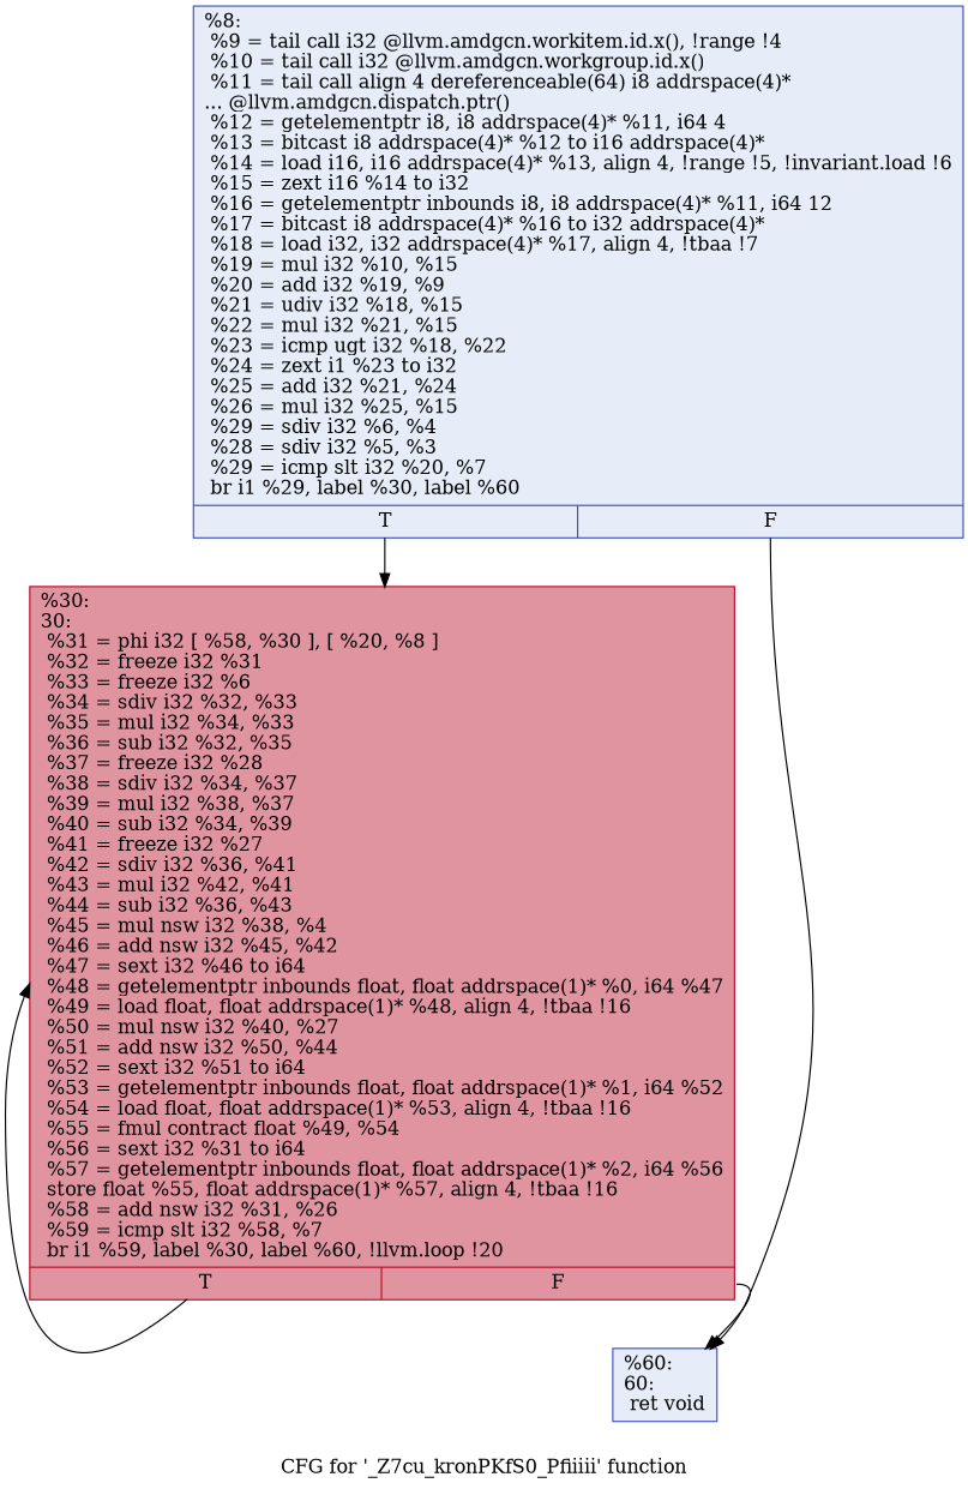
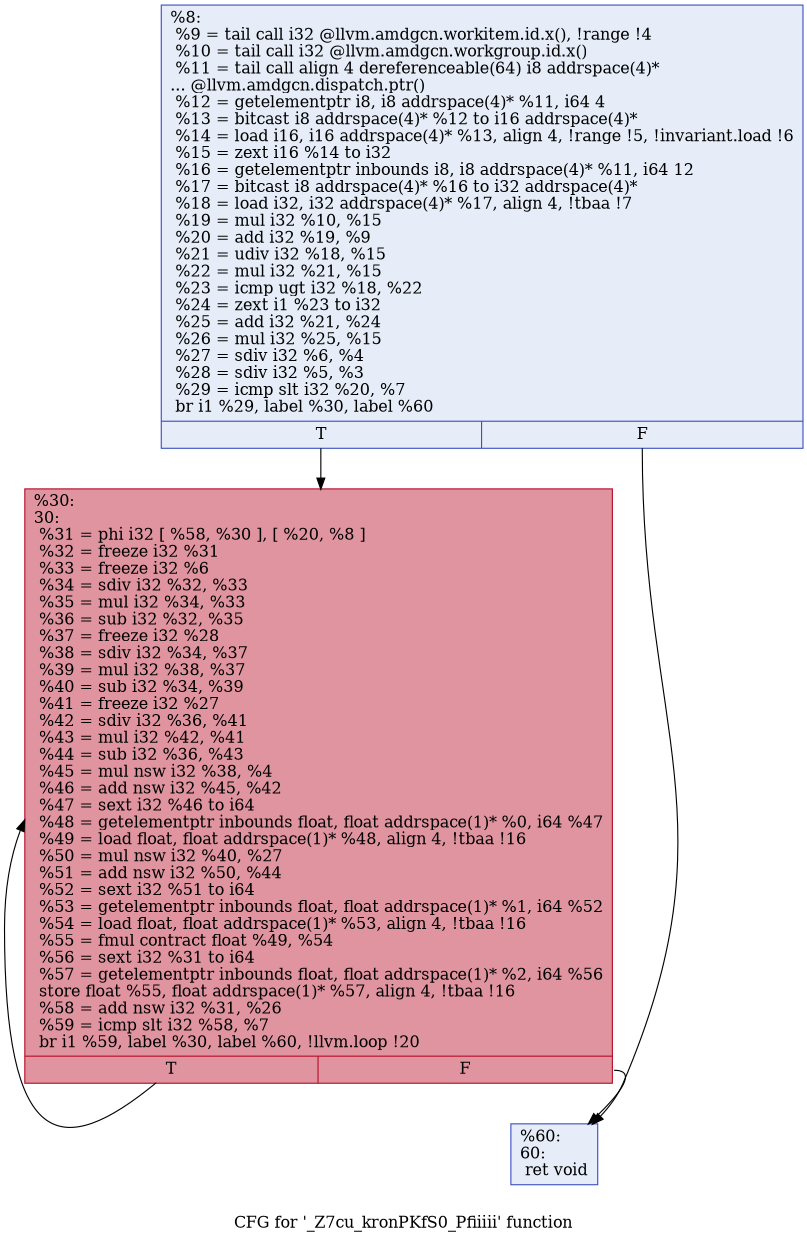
  digraph {
    label="CFG for '_Z7cu_kronPKfS0_Pfiiiii' function"
    node [color="#3d50c3ff" fillcolor="#c7d7f070" shape=record style=filled]
    edge [tailport=s0]
-   n1 [label="{%8:\l  %9 = tail call i32 @llvm.amdgcn.workitem.id.x(), !range !4\l  %10 = tail call i32 @llvm.amdgcn.workgroup.id.x()\l  %11 = tail call align 4 dereferenceable(64) i8 addrspace(4)*\l... @llvm.amdgcn.dispatch.ptr()\l  %12 = getelementptr i8, i8 addrspace(4)* %11, i64 4\l  %13 = bitcast i8 addrspace(4)* %12 to i16 addrspace(4)*\l  %14 = load i16, i16 addrspace(4)* %13, align 4, !range !5, !invariant.load !6\l  %15 = zext i16 %14 to i32\l  %16 = getelementptr inbounds i8, i8 addrspace(4)* %11, i64 12\l  %17 = bitcast i8 addrspace(4)* %16 to i32 addrspace(4)*\l  %18 = load i32, i32 addrspace(4)* %17, align 4, !tbaa !7\l  %19 = mul i32 %10, %15\l  %20 = add i32 %19, %9\l  %21 = udiv i32 %18, %15\l  %22 = mul i32 %21, %15\l  %23 = icmp ugt i32 %18, %22\l  %24 = zext i1 %23 to i32\l  %25 = add i32 %21, %24\l  %26 = mul i32 %25, %15\l  %29 = sdiv i32 %6, %4\l  %28 = sdiv i32 %5, %3\l  %29 = icmp slt i32 %20, %7\l  br i1 %29, label %30, label %60\l|{<s0>T|<s1>F}}"]
+   n1 [label="{%8:\l  %9 = tail call i32 @llvm.amdgcn.workitem.id.x(), !range !4\l  %10 = tail call i32 @llvm.amdgcn.workgroup.id.x()\l  %11 = tail call align 4 dereferenceable(64) i8 addrspace(4)*\l... @llvm.amdgcn.dispatch.ptr()\l  %12 = getelementptr i8, i8 addrspace(4)* %11, i64 4\l  %13 = bitcast i8 addrspace(4)* %12 to i16 addrspace(4)*\l  %14 = load i16, i16 addrspace(4)* %13, align 4, !range !5, !invariant.load !6\l  %15 = zext i16 %14 to i32\l  %16 = getelementptr inbounds i8, i8 addrspace(4)* %11, i64 12\l  %17 = bitcast i8 addrspace(4)* %16 to i32 addrspace(4)*\l  %18 = load i32, i32 addrspace(4)* %17, align 4, !tbaa !7\l  %19 = mul i32 %10, %15\l  %20 = add i32 %19, %9\l  %21 = udiv i32 %18, %15\l  %22 = mul i32 %21, %15\l  %23 = icmp ugt i32 %18, %22\l  %24 = zext i1 %23 to i32\l  %25 = add i32 %21, %24\l  %26 = mul i32 %25, %15\l  %27 = sdiv i32 %6, %4\l  %28 = sdiv i32 %5, %3\l  %29 = icmp slt i32 %20, %7\l  br i1 %29, label %30, label %60\l|{<s0>T|<s1>F}}"]
    n2 [color="#b70d28ff" fillcolor="#b70d2870" label="{%30:\l30:                                               \l  %31 = phi i32 [ %58, %30 ], [ %20, %8 ]\l  %32 = freeze i32 %31\l  %33 = freeze i32 %6\l  %34 = sdiv i32 %32, %33\l  %35 = mul i32 %34, %33\l  %36 = sub i32 %32, %35\l  %37 = freeze i32 %28\l  %38 = sdiv i32 %34, %37\l  %39 = mul i32 %38, %37\l  %40 = sub i32 %34, %39\l  %41 = freeze i32 %27\l  %42 = sdiv i32 %36, %41\l  %43 = mul i32 %42, %41\l  %44 = sub i32 %36, %43\l  %45 = mul nsw i32 %38, %4\l  %46 = add nsw i32 %45, %42\l  %47 = sext i32 %46 to i64\l  %48 = getelementptr inbounds float, float addrspace(1)* %0, i64 %47\l  %49 = load float, float addrspace(1)* %48, align 4, !tbaa !16\l  %50 = mul nsw i32 %40, %27\l  %51 = add nsw i32 %50, %44\l  %52 = sext i32 %51 to i64\l  %53 = getelementptr inbounds float, float addrspace(1)* %1, i64 %52\l  %54 = load float, float addrspace(1)* %53, align 4, !tbaa !16\l  %55 = fmul contract float %49, %54\l  %56 = sext i32 %31 to i64\l  %57 = getelementptr inbounds float, float addrspace(1)* %2, i64 %56\l  store float %55, float addrspace(1)* %57, align 4, !tbaa !16\l  %58 = add nsw i32 %31, %26\l  %59 = icmp slt i32 %58, %7\l  br i1 %59, label %30, label %60, !llvm.loop !20\l|{<s0>T|<s1>F}}"]
    n3 [label="{%60:\l60:                                               \l  ret void\l}"]
    n1 -> n2
    n1 -> n3 [tailport=s1]
    n2 -> n2
    n2 -> n3 [tailport=s1]
  }
